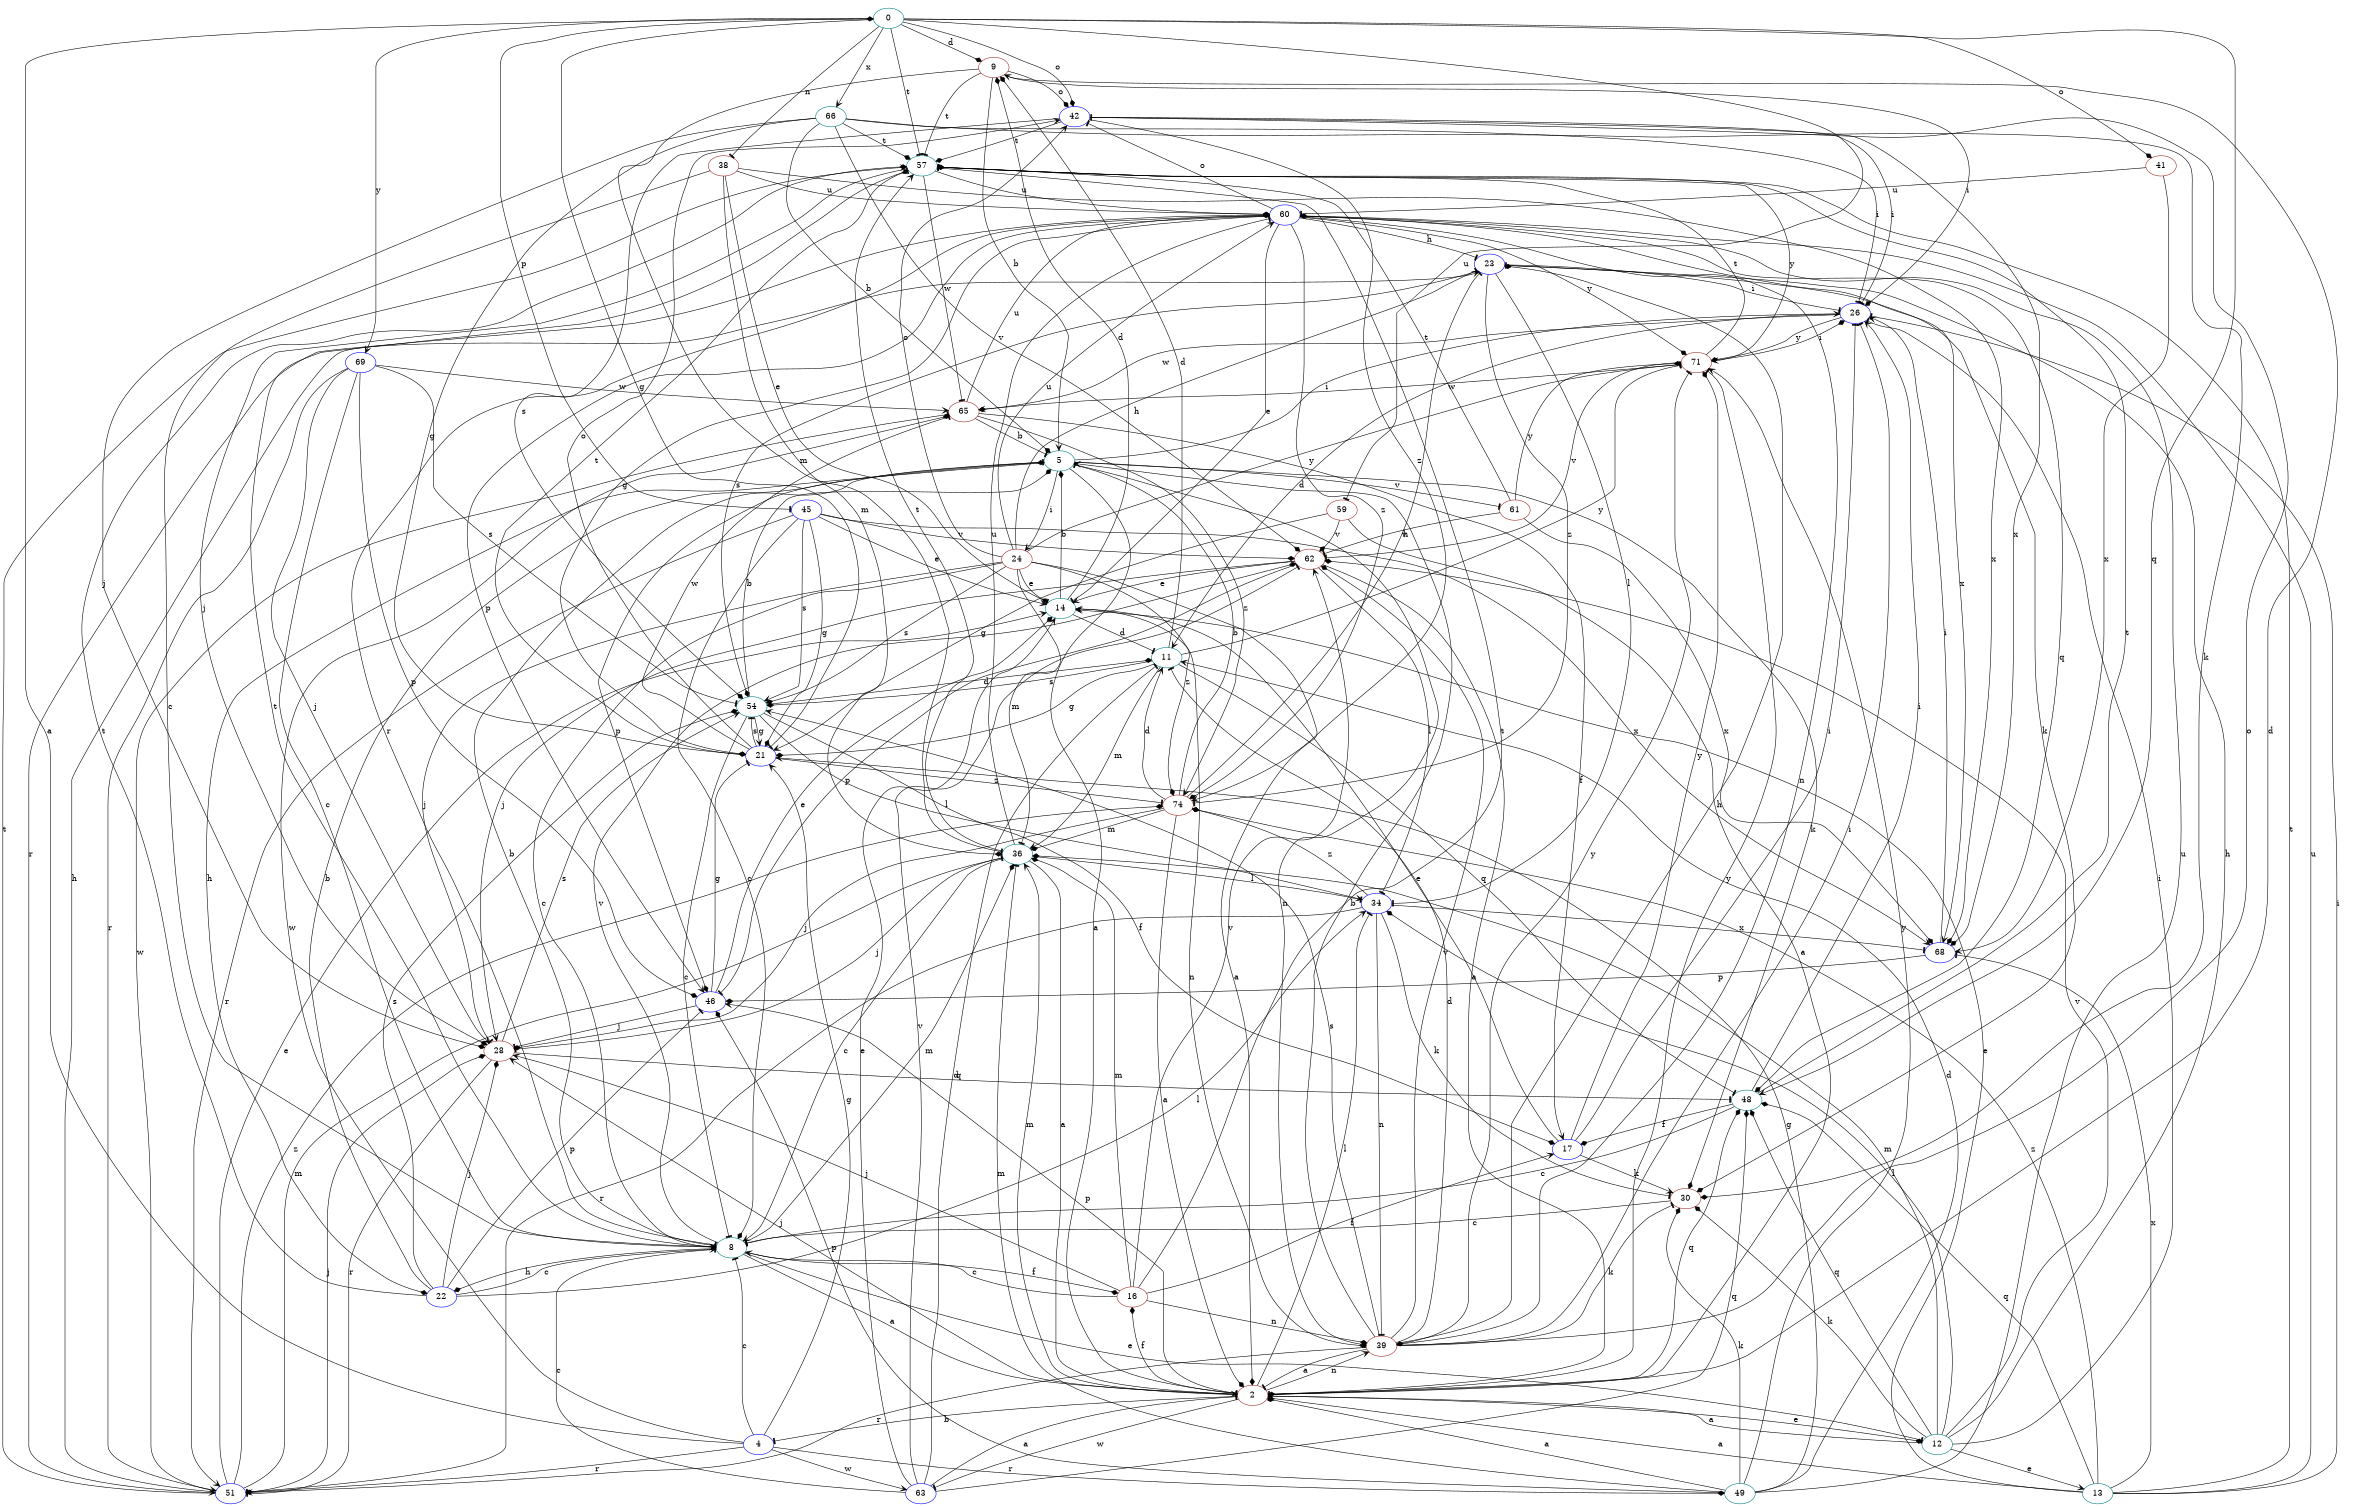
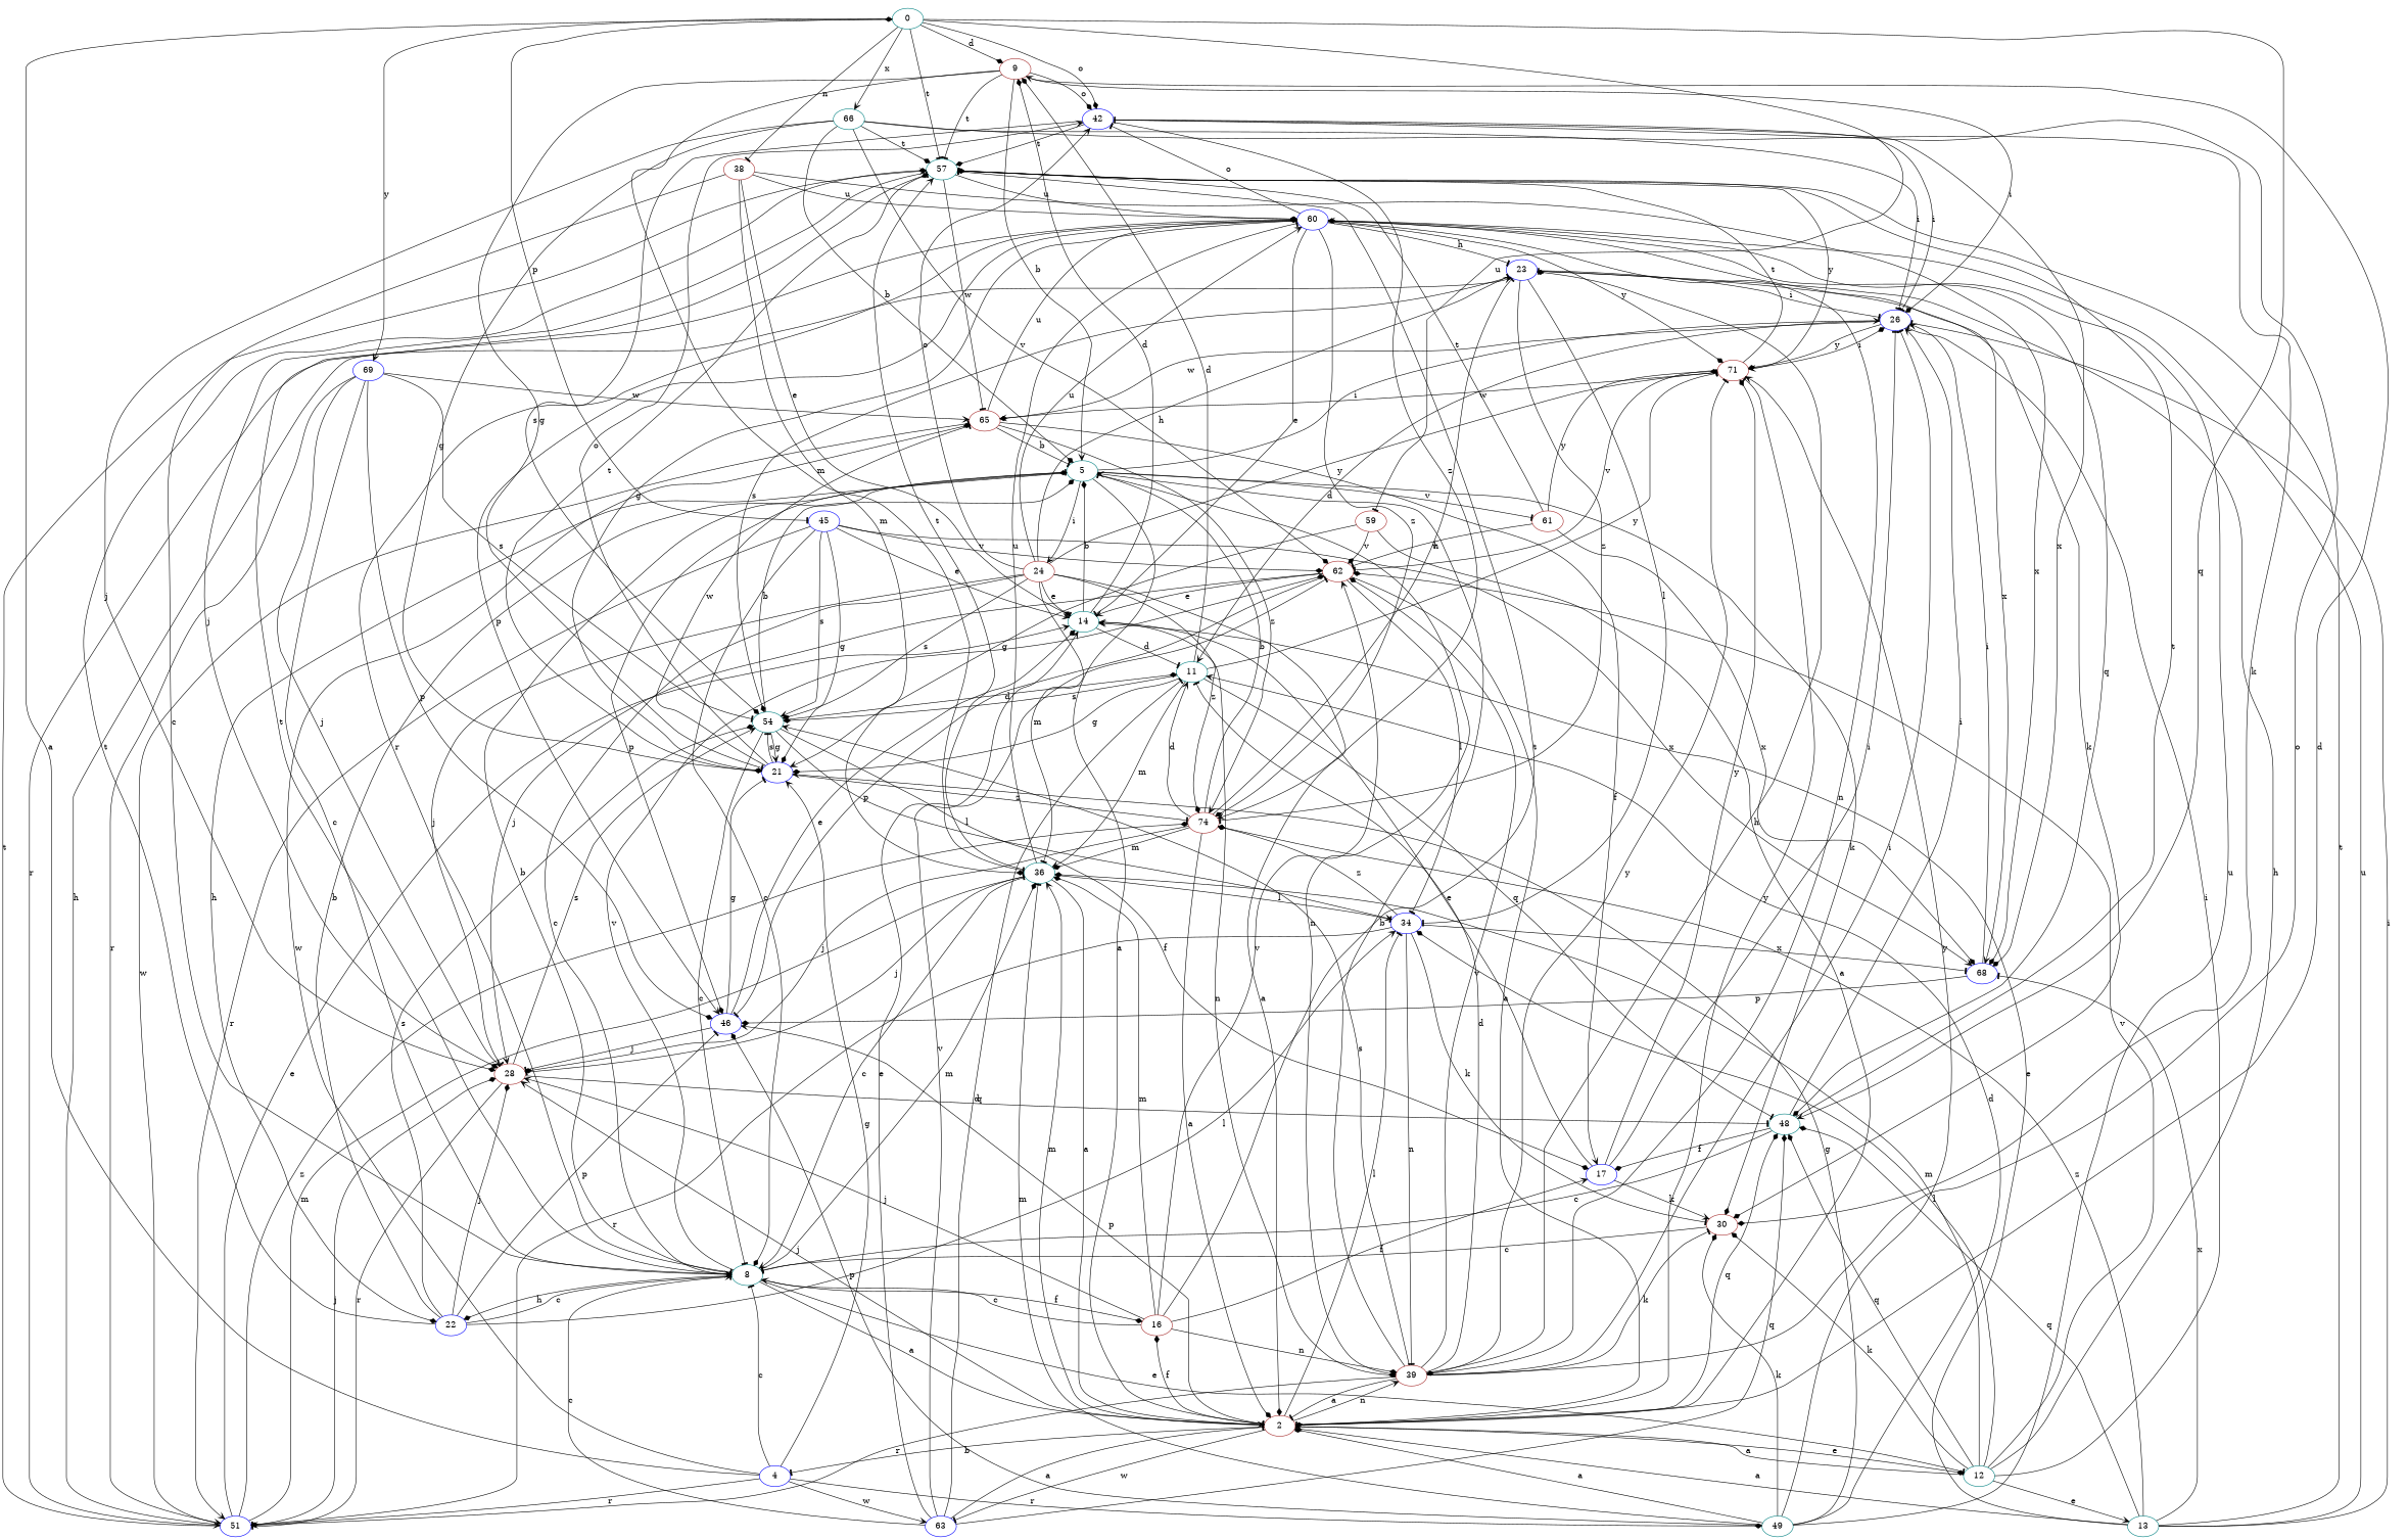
  strict digraph {
    node [color=brown]
    edge [arrowhead=diamond]
    0 [color=teal]
    9
    38
-   41
    42 [color=blue]
    45 [color=blue]
    48 [color=teal]
    57 [color=teal]
    59
    66 [color=teal]
    69 [color=blue]
    36 [color=teal]
    21 [color=blue]
    5 [color=teal]
    26 [color=blue]
    8 [color=teal]
    14 [color=teal]
    60 [color=blue]
    68 [color=blue]
    54 [color=teal]
    74
    51 [color=blue]
    62
    17 [color=blue]
    28
    71
    65
    2
    30
    46 [color=blue]
    4 [color=blue]
    12 [color=teal]
    16
    34 [color=blue]
    39
    63 [color=blue]
    49 [color=teal]
    13 [color=teal]
    23 [color=blue]
    11 [color=teal]
    22 [color=blue]
    24
    61
    0 -> 9 [label=d]
    0 -> 38 [arrowhead=tee label=n]
-   0 -> 41 [label=o]
    0 -> 42 [label=o]
    0 -> 45 [arrowhead=tee label=p]
    0 -> 48 [arrowhead=vee label=q]
    0 -> 57 [arrowhead=tee label=t]
    0 -> 59 [arrowhead=tee label=u]
    0 -> 66 [arrowhead=vee label=x]
    0 -> 69 [arrowhead=vee label=y]
    9 -> 42 [label=o]
    9 -> 57 [arrowhead=tee label=t]
    9 -> 36 [arrowhead=tee label=m]
-   0 -> 21 [arrowhead=tee label=g]
+   9 -> 21 [arrowhead=tee label=g]
    9 -> 5 [arrowhead=vee label=b]
    9 -> 26 [label=i]
    38 -> 36 [label=m]
    38 -> 8 [arrowhead=tee label=c]
    38 -> 14 [arrowhead=tee label=e]
    38 -> 60 [label=u]
    38 -> 68 [label=x]
-   41 -> 60 [arrowhead=tee label=u]
-   41 -> 68 [arrowhead=vee label=x]
    42 -> 57 [label=t]
    42 -> 26 [arrowhead=tee label=i]
    42 -> 68 [label=x]
    42 -> 54 [label=s]
    42 -> 74 [arrowhead=vee label=z]
    45 -> 21 [label=g]
    45 -> 8 [label=c]
    45 -> 14 [arrowhead=vee label=e]
    45 -> 68 [arrowhead=vee label=x]
    45 -> 54 [arrowhead=vee label=s]
    45 -> 51 [arrowhead=vee label=r]
    45 -> 62 [label=v]
    48 -> 57 [arrowhead=tee label=t]
    48 -> 26 [arrowhead=vee label=i]
    48 -> 8 [arrowhead=tee label=c]
    48 -> 17 [label=f]
    57 -> 60 [label=u]
    57 -> 28 [label=j]
    57 -> 71 [arrowhead=vee label=y]
    57 -> 65 [arrowhead=tee label=w]
    59 -> 21 [arrowhead=vee label=g]
    59 -> 62 [label=v]
    59 -> 2 [label=a]
    66 -> 57 [label=t]
    66 -> 21 [label=g]
    66 -> 5 [label=b]
    66 -> 26 [arrowhead=tee label=i]
    66 -> 62 [label=v]
    66 -> 28 [label=j]
    66 -> 30 [label=k]
    69 -> 8 [arrowhead=vee label=c]
    69 -> 54 [arrowhead=tee label=s]
    69 -> 51 [arrowhead=vee label=r]
    69 -> 28 [arrowhead=vee label=j]
    69 -> 65 [arrowhead=vee label=w]
    69 -> 46 [label=p]
    36 -> 57 [arrowhead=vee label=t]
    36 -> 8 [arrowhead=vee label=c]
    36 -> 60 [arrowhead=tee label=u]
    36 -> 28 [arrowhead=tee label=j]
    36 -> 2 [arrowhead=tee label=a]
    36 -> 34 [arrowhead=tee label=l]
    21 -> 42 [arrowhead=vee label=o]
    21 -> 57 [label=t]
    21 -> 54 [arrowhead=tee label=s]
    21 -> 74 [arrowhead=tee label=z]
    21 -> 65 [arrowhead=tee label=w]
    5 -> 26 [arrowhead=vee label=i]
    5 -> 2 [arrowhead=tee label=a]
    5 -> 30 [label=k]
    5 -> 46 [label=p]
    5 -> 39 [arrowhead=tee label=n]
    5 -> 22 [label=h]
    5 -> 24 [arrowhead=vee label=i]
    5 -> 61 [arrowhead=tee label=v]
    26 -> 71 [label=y]
    26 -> 65 [label=w]
    26 -> 11 [arrowhead=vee label=d]
    8 -> 57 [arrowhead=tee label=t]
    8 -> 36 [label=m]
    8 -> 5 [arrowhead=tee label=b]
    8 -> 62 [label=v]
    8 -> 2 [arrowhead=vee label=a]
    8 -> 12 [arrowhead=tee label=e]
    8 -> 16 [label=f]
    8 -> 22 [label=h]
    14 -> 9 [label=d]
    14 -> 5 [label=b]
    14 -> 39 [label=n]
    14 -> 11 [arrowhead=tee label=d]
    60 -> 42 [arrowhead=tee label=o]
    60 -> 48 [label=q]
    60 -> 21 [label=g]
    60 -> 8 [arrowhead=tee label=r]
    60 -> 14 [arrowhead=tee label=e]
    60 -> 68 [arrowhead=vee label=x]
    60 -> 74 [label=z]
    60 -> 51 [arrowhead=vee label=r]
    60 -> 71 [label=y]
    60 -> 46 [arrowhead=vee label=p]
    60 -> 39 [label=n]
    60 -> 23 [arrowhead=tee label=h]
    68 -> 26 [arrowhead=vee label=i]
    68 -> 46 [label=p]
    54 -> 21 [arrowhead=vee label=g]
    54 -> 5 [label=b]
    54 -> 8 [arrowhead=tee label=c]
    54 -> 17 [label=f]
    54 -> 34 [arrowhead=vee label=l]
    54 -> 11 [label=d]
    74 -> 36 [label=m]
    74 -> 5 [arrowhead=tee label=b]
    74 -> 28 [label=j]
    74 -> 2 [label=a]
    74 -> 23 [arrowhead=tee label=h]
    74 -> 11 [arrowhead=vee label=d]
    51 -> 57 [arrowhead=vee label=t]
    51 -> 36 [arrowhead=tee label=m]
    51 -> 14 [arrowhead=vee label=e]
    51 -> 74 [label=z]
    51 -> 28 [label=j]
    51 -> 65 [arrowhead=tee label=w]
    51 -> 23 [arrowhead=vee label=h]
    62 -> 14 [arrowhead=vee label=e]
    62 -> 28 [arrowhead=vee label=j]
    62 -> 2 [arrowhead=tee label=a]
    62 -> 46 [arrowhead=tee label=p]
    62 -> 34 [arrowhead=tee label=l]
    17 -> 26 [arrowhead=tee label=i]
    17 -> 14 [arrowhead=vee label=e]
    17 -> 71 [label=y]
    17 -> 30 [arrowhead=vee label=k]
    28 -> 48 [arrowhead=tee label=q]
    28 -> 54 [arrowhead=vee label=s]
    28 -> 51 [arrowhead=tee label=r]
    71 -> 57 [label=t]
    71 -> 26 [label=i]
    71 -> 62 [arrowhead=tee label=v]
    71 -> 65 [arrowhead=vee label=w]
    65 -> 5 [arrowhead=tee label=b]
    65 -> 60 [label=u]
    65 -> 74 [arrowhead=vee label=z]
    65 -> 17 [arrowhead=vee label=f]
    2 -> 9 [arrowhead=vee label=d]
    2 -> 48 [label=q]
    2 -> 36 [arrowhead=vee label=m]
    2 -> 28 [arrowhead=vee label=j]
    2 -> 71 [arrowhead=tee label=y]
    2 -> 46 [arrowhead=vee label=p]
    2 -> 4 [arrowhead=tee label=b]
    2 -> 12 [label=e]
    2 -> 16 [label=f]
    2 -> 34 [arrowhead=tee label=l]
    2 -> 39 [arrowhead=vee label=n]
    2 -> 63 [arrowhead=tee label=w]
    30 -> 8 [arrowhead=tee label=c]
    46 -> 21 [arrowhead=tee label=g]
    46 -> 14 [label=e]
    46 -> 28 [arrowhead=tee label=j]
    4 -> 0 [label=a]
    4 -> 21 [arrowhead=vee label=g]
    4 -> 8 [arrowhead=tee label=c]
    4 -> 51 [label=r]
    4 -> 65 [label=w]
    4 -> 63 [arrowhead=vee label=w]
    4 -> 49 [label=r]
    12 -> 48 [label=q]
    12 -> 36 [label=m]
    12 -> 26 [arrowhead=tee label=i]
    12 -> 62 [label=v]
    12 -> 2 [arrowhead=vee label=a]
    12 -> 30 [label=k]
    12 -> 34 [label=l]
    12 -> 13 [arrowhead=vee label=e]
    12 -> 23 [arrowhead=tee label=h]
    16 -> 57 [arrowhead=tee label=t]
    16 -> 36 [label=m]
    16 -> 8 [arrowhead=vee label=c]
    16 -> 62 [arrowhead=vee label=v]
    16 -> 17 [arrowhead=vee label=f]
    16 -> 28 [arrowhead=vee label=j]
    16 -> 39 [label=n]
    34 -> 68 [arrowhead=tee label=x]
    34 -> 74 [label=z]
    34 -> 51 [arrowhead=tee label=r]
    34 -> 30 [arrowhead=tee label=k]
    34 -> 39 [arrowhead=tee label=n]
    39 -> 42 [arrowhead=tee label=o]
    39 -> 5 [arrowhead=vee label=b]
    39 -> 26 [arrowhead=tee label=i]
    39 -> 54 [arrowhead=vee label=s]
    39 -> 51 [arrowhead=vee label=r]
    39 -> 62 [label=v]
    39 -> 71 [arrowhead=tee label=y]
    39 -> 2 [arrowhead=tee label=a]
    39 -> 30 [arrowhead=tee label=k]
    39 -> 23 [label=h]
    39 -> 11 [arrowhead=tee label=d]
    63 -> 48 [label=q]
    63 -> 8 [arrowhead=tee label=c]
    63 -> 14 [arrowhead=vee label=e]
    63 -> 62 [arrowhead=tee label=v]
    63 -> 2 [arrowhead=tee label=a]
    63 -> 11 [arrowhead=tee label=d]
    49 -> 36 [arrowhead=tee label=m]
    49 -> 21 [arrowhead=vee label=g]
    49 -> 60 [arrowhead=vee label=u]
    49 -> 71 [arrowhead=vee label=y]
    49 -> 2 [label=a]
    49 -> 30 [label=k]
    49 -> 46 [label=p]
    49 -> 11 [arrowhead=vee label=d]
    13 -> 48 [label=q]
    13 -> 57 [label=t]
    13 -> 26 [arrowhead=tee label=i]
    13 -> 14 [arrowhead=vee label=e]
    13 -> 60 [label=u]
    13 -> 68 [arrowhead=tee label=x]
    13 -> 74 [label=z]
    13 -> 2 [arrowhead=tee label=a]
    23 -> 26 [arrowhead=tee label=i]
    23 -> 54 [label=s]
    23 -> 74 [arrowhead=tee label=z]
    23 -> 30 [label=k]
    23 -> 34 [arrowhead=tee label=l]
    11 -> 9 [label=d]
    11 -> 48 [arrowhead=tee label=q]
    11 -> 36 [arrowhead=vee label=m]
    11 -> 21 [label=g]
    11 -> 54 [label=s]
    11 -> 71 [arrowhead=tee label=y]
    22 -> 57 [label=t]
    22 -> 5 [label=b]
    22 -> 8 [arrowhead=vee label=c]
    22 -> 54 [label=s]
    22 -> 28 [label=j]
    22 -> 46 [arrowhead=tee label=p]
    22 -> 34 [arrowhead=vee label=l]
    24 -> 42 [arrowhead=vee label=o]
    24 -> 36 [arrowhead=tee label=m]
    24 -> 8 [arrowhead=vee label=c]
    24 -> 14 [label=e]
    24 -> 60 [arrowhead=vee label=u]
    24 -> 54 [label=s]
    24 -> 74 [label=z]
    24 -> 28 [arrowhead=tee label=j]
    24 -> 71 [arrowhead=tee label=y]
    24 -> 2 [label=a]
    24 -> 23 [arrowhead=tee label=h]
    61 -> 57 [arrowhead=tee label=t]
    61 -> 68 [label=x]
    61 -> 62 [arrowhead=tee label=v]
    61 -> 71 [label=y]
  }
